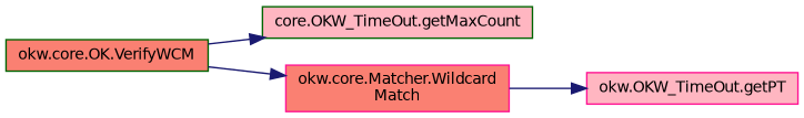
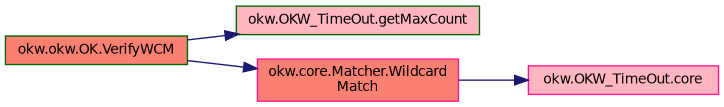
  digraph {
    rankdir=LR
    node [color=darkgreen fillcolor=salmon fontname=Helvetica fontsize=10 shape=record style=filled]
    edge [color=midnightblue fontname=Helvetica fontsize=10 labelfontname=Helvetica labelfontsize=10 style=solid]
-   n1 [fontcolor=black height=0.2 label="okw.core.OK.VerifyWCM" width=0.4]
-   n2 [fillcolor=lightpink height=0.2 label="core.OKW_TimeOut.getMaxCount" width=0.4]
+   n1 [fontcolor=black height=0.2 label="okw.okw.OK.VerifyWCM" width=0.4]
+   n2 [fillcolor=lightpink height=0.2 label="okw.OKW_TimeOut.getMaxCount" width=0.4]
    n3 [color=deeppink height=0.2 label="okw.core.Matcher.Wildcard\lMatch" width=0.4]
-   n4 [color=deeppink fillcolor=lightpink height=0.2 label="okw.OKW_TimeOut.getPT" width=0.4]
+   n4 [color=deeppink fillcolor=lightpink height=0.2 label="okw.OKW_TimeOut.core" width=0.4]
    n1 -> n2
    n1 -> n3
    n3 -> n4
  }
